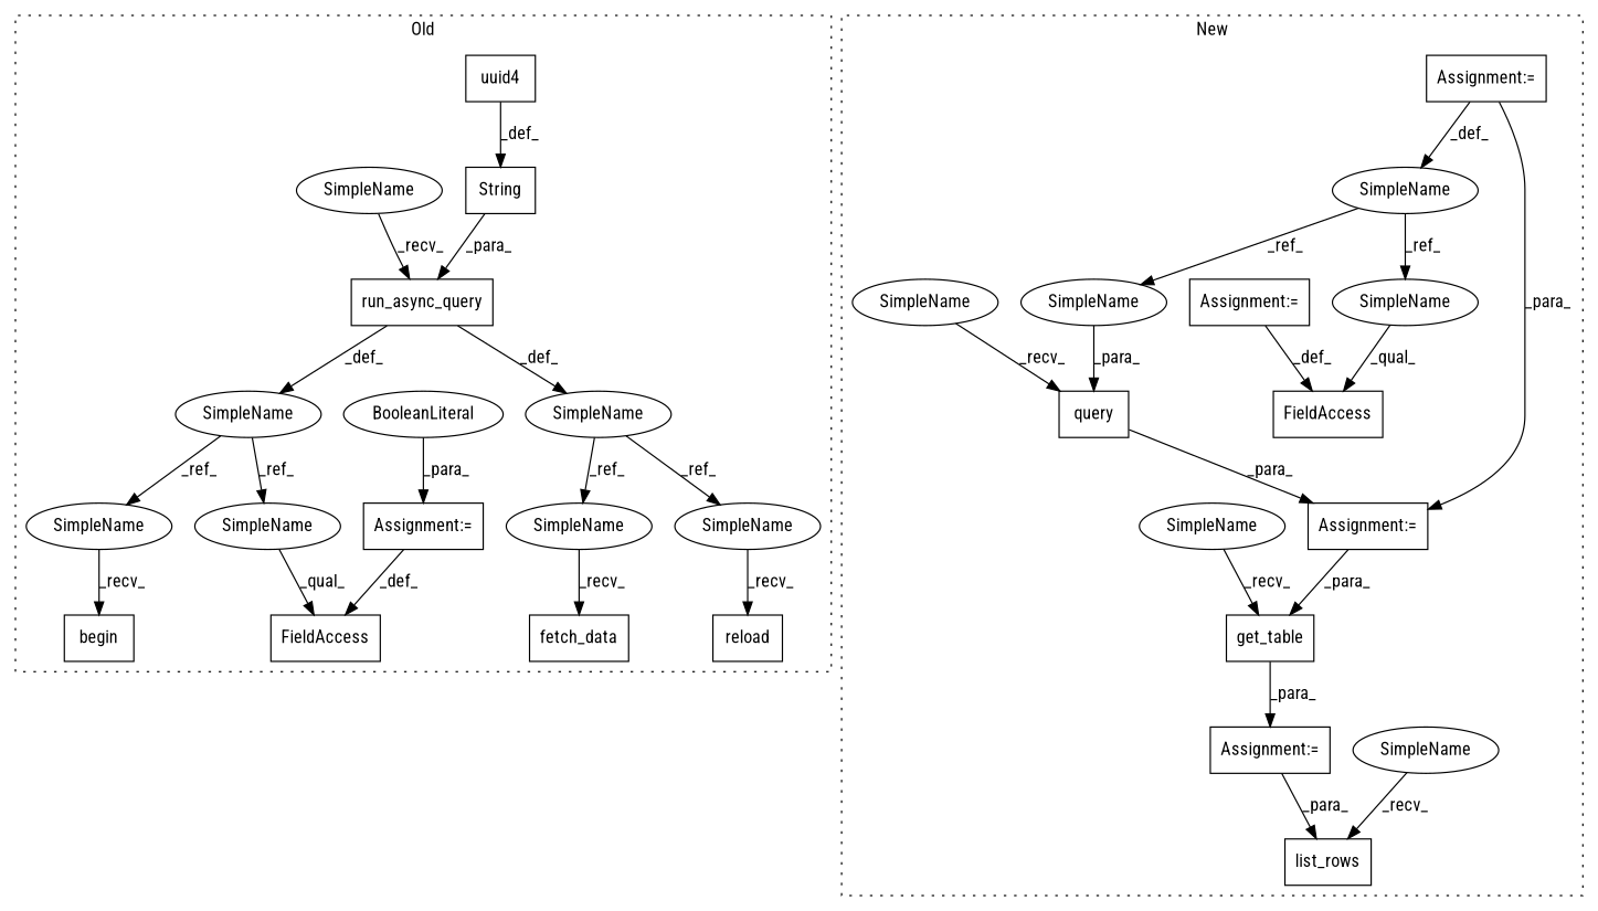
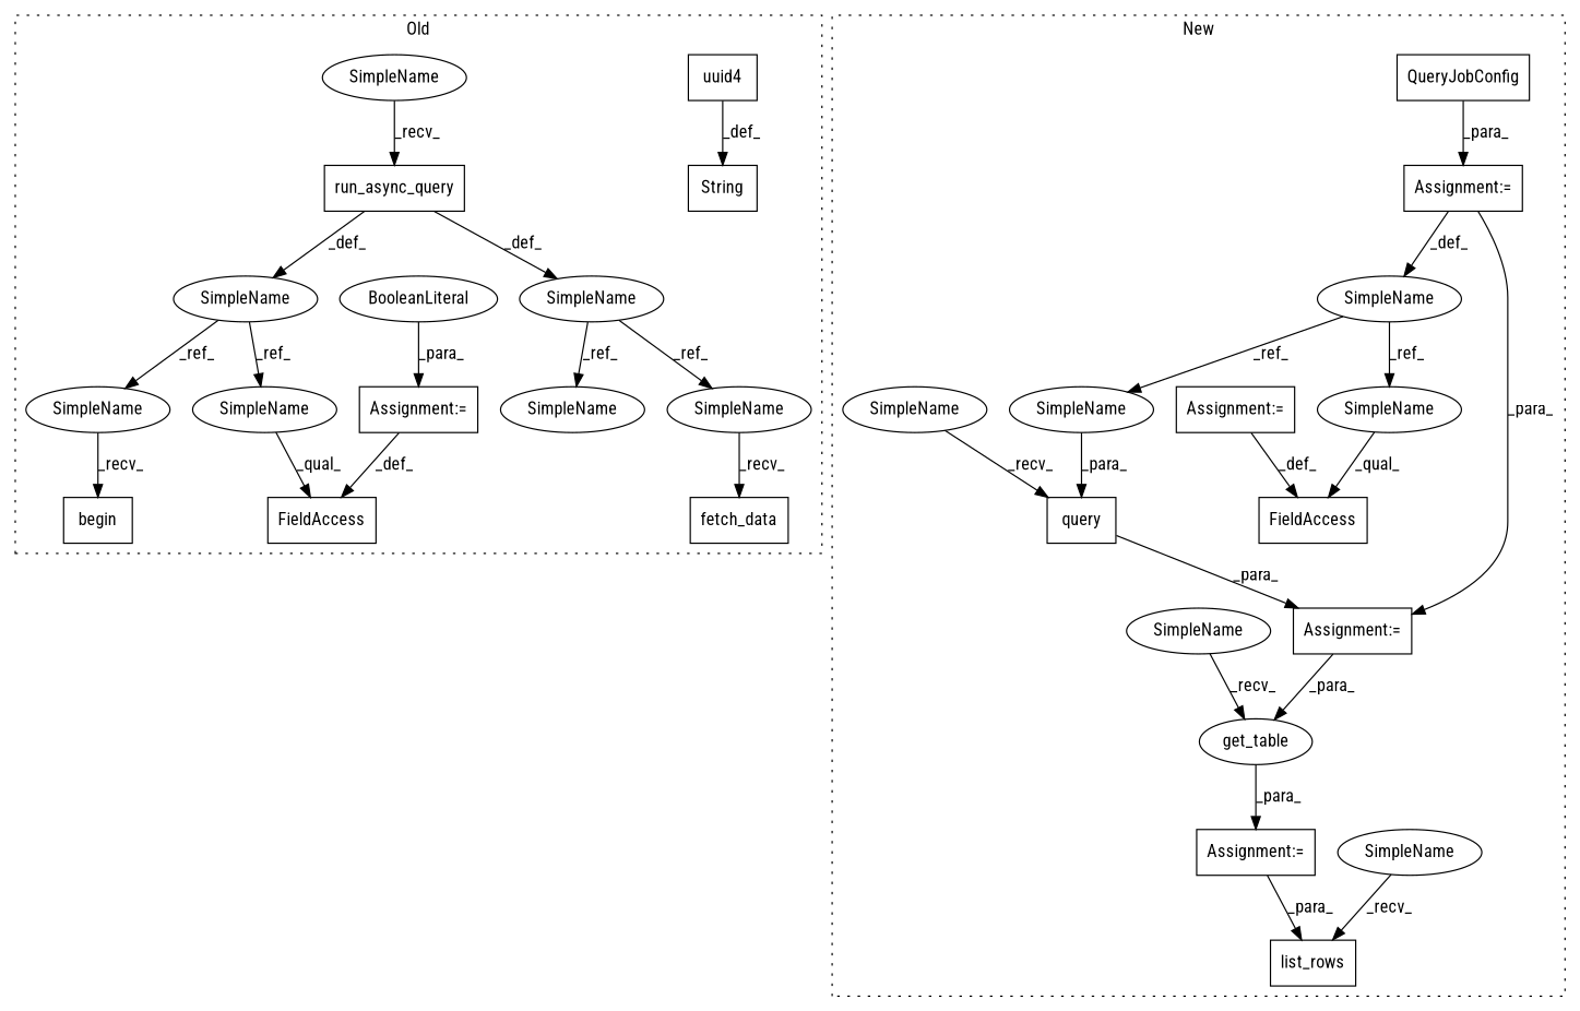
  digraph {
    fontname="Roboto Condensed"
    node [a=42 fontname="Roboto Condensed" l=1 s=1675 shape=box]
    edge [fontname="Roboto Condensed"]
    n1 [a=32 l=7 label=uuid4 s=1509]
    n2 [a=32 l="7,1" label=String s="1497,1516"]
    n3 [a=32 l="16,2" label=run_async_query s="1481,1667"]
-   n4 [a=32 l=8 label=reload s=1821]
    n5 [a=22 l=24 label=FieldAccess]
    n6 [l=9 label=SimpleName s=1464 shape=ellipse]
    n7 [a=32 l=7 label=begin s=1721]
    n8 [a=32 l=12 label=fetch_data s=1916]
    n9 [a=7 label="Assignment:=" s=1699]
    n10 [a=9 l=5 label=BooleanLiteral s=1700 shape=ellipse]
    n11 [l=17 label=SimpleName s=1758 shape=ellipse]
    n12 [l=6 label=SimpleName s=1474 shape=ellipse]
    n13 [l=17 label=SimpleName s=1803 shape=ellipse]
    n14 [l=17 label=SimpleName s=1898 shape=ellipse]
    n15 [l=9 label=SimpleName s=1711 shape=ellipse]
    n16 [l=9 label=SimpleName shape=ellipse]
    n17 [a=32 l="6,1" label=query s="1868,1890"]
    n18 [a=7 label="Assignment:=" s=1860]
    n19 [a=7 label="Assignment:=" s=1975]
    n20 [a=32 l="10,1" label=list_rows s="2091,2106"]
+   n21 [a=32 l=16 label=QueryJobConfig s=1783]
    n22 [l=10 label=SimpleName s=1763 shape=ellipse]
    n23 [a=22 l=27 label=FieldAccess s=1805]
-   n24 [a=32 l="10,1" label=get_table s="1983,2014"]
+   n24 [a=32 l="10,1" label=get_table s="1983,2014" shape=ellipse]
    n25 [a=7 label="Assignment:=" s=1773]
    n26 [a=7 label="Assignment:=" s=1832]
    n27 [l=6 label=SimpleName s=1861 shape=ellipse]
    n28 [l=6 label=SimpleName s=2084 shape=ellipse]
    n29 [l=6 label=SimpleName s=1976 shape=ellipse]
    n30 [l=10 label=SimpleName s=1880 shape=ellipse]
    n31 [l=10 label=SimpleName s=1805 shape=ellipse]
    subgraph cluster_1 {
      label=Old
      style=dotted
      n1
      n2
      n3
-     n4
      n5
      n6
      n7
      n8
      n9
      n10
      n11
      n12
      n13
      n14
      n15
      n16
    }
    subgraph cluster_2 {
      label=New
      style=dotted
      n17
      n18
      n19
      n20
+     n21
      n22
      n23
      n24
      n25
      n26
      n27
      n28
      n29
      n30
      n31
    }
    n1 -> n2 [label=_def_]
-   n2 -> n3 [label=_para_]
    n3 -> n6 [label=_def_]
    n3 -> n11 [label=_def_]
    n6 -> n15 [label=_ref_]
    n6 -> n16 [label=_ref_]
    n9 -> n5 [label=_def_]
    n10 -> n9 [label=_para_]
    n11 -> n13 [label=_ref_]
    n11 -> n14 [label=_ref_]
    n12 -> n3 [label=_recv_]
-   n13 -> n4 [label=_recv_]
    n14 -> n8 [label=_recv_]
    n15 -> n7 [label=_recv_]
    n16 -> n5 [label=_qual_]
    n17 -> n18 [label=_para_]
    n18 -> n24 [label=_para_]
    n19 -> n20 [label=_para_]
+   n21 -> n25 [label=_para_]
    n22 -> n30 [label=_ref_]
    n22 -> n31 [label=_ref_]
    n24 -> n19 [label=_para_]
    n25 -> n18 [label=_para_]
    n25 -> n22 [label=_def_]
    n26 -> n23 [label=_def_]
    n27 -> n17 [label=_recv_]
    n28 -> n20 [label=_recv_]
    n29 -> n24 [label=_recv_]
    n30 -> n17 [label=_para_]
    n31 -> n23 [label=_qual_]
  }
